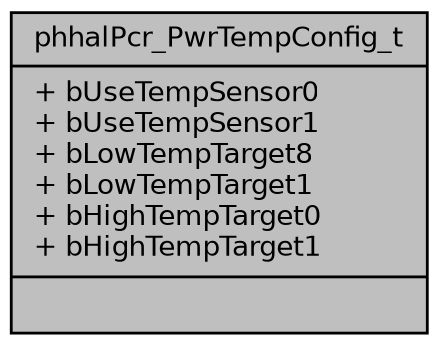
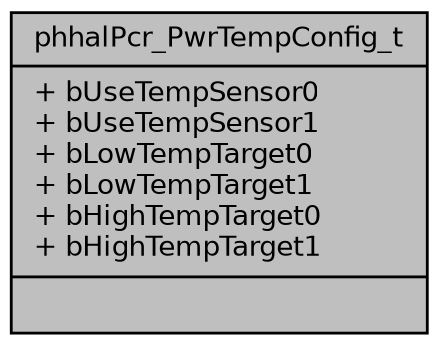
  digraph {
-   n1 [color=black fillcolor=grey75 fontcolor=black fontname=Helvetica fontsize=10 height=0.2 label="{phhalPcr_PwrTempConfig_t\n|+ bUseTempSensor0\l+ bUseTempSensor1\l+ bLowTempTarget8\l+ bLowTempTarget1\l+ bHighTempTarget0\l+ bHighTempTarget1\l|}" shape=record style=filled width=0.4]
+   n1 [color=black fillcolor=grey75 fontcolor=black fontname=Helvetica fontsize=10 height=0.2 label="{phhalPcr_PwrTempConfig_t\n|+ bUseTempSensor0\l+ bUseTempSensor1\l+ bLowTempTarget0\l+ bLowTempTarget1\l+ bHighTempTarget0\l+ bHighTempTarget1\l|}" shape=record style=filled width=0.4]
  }
